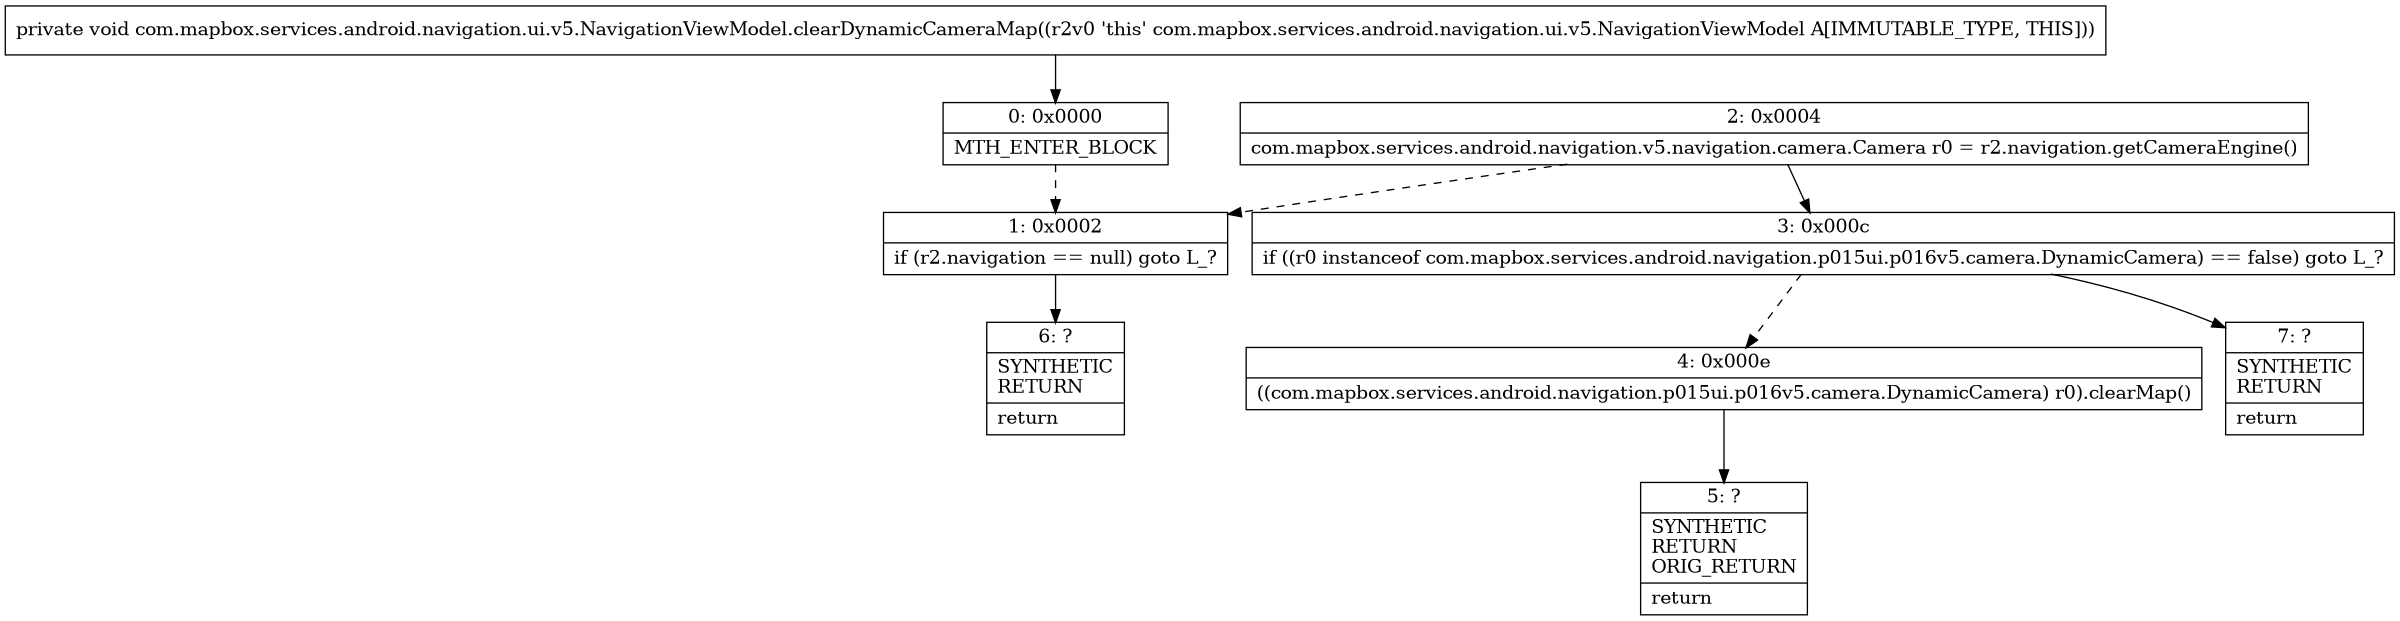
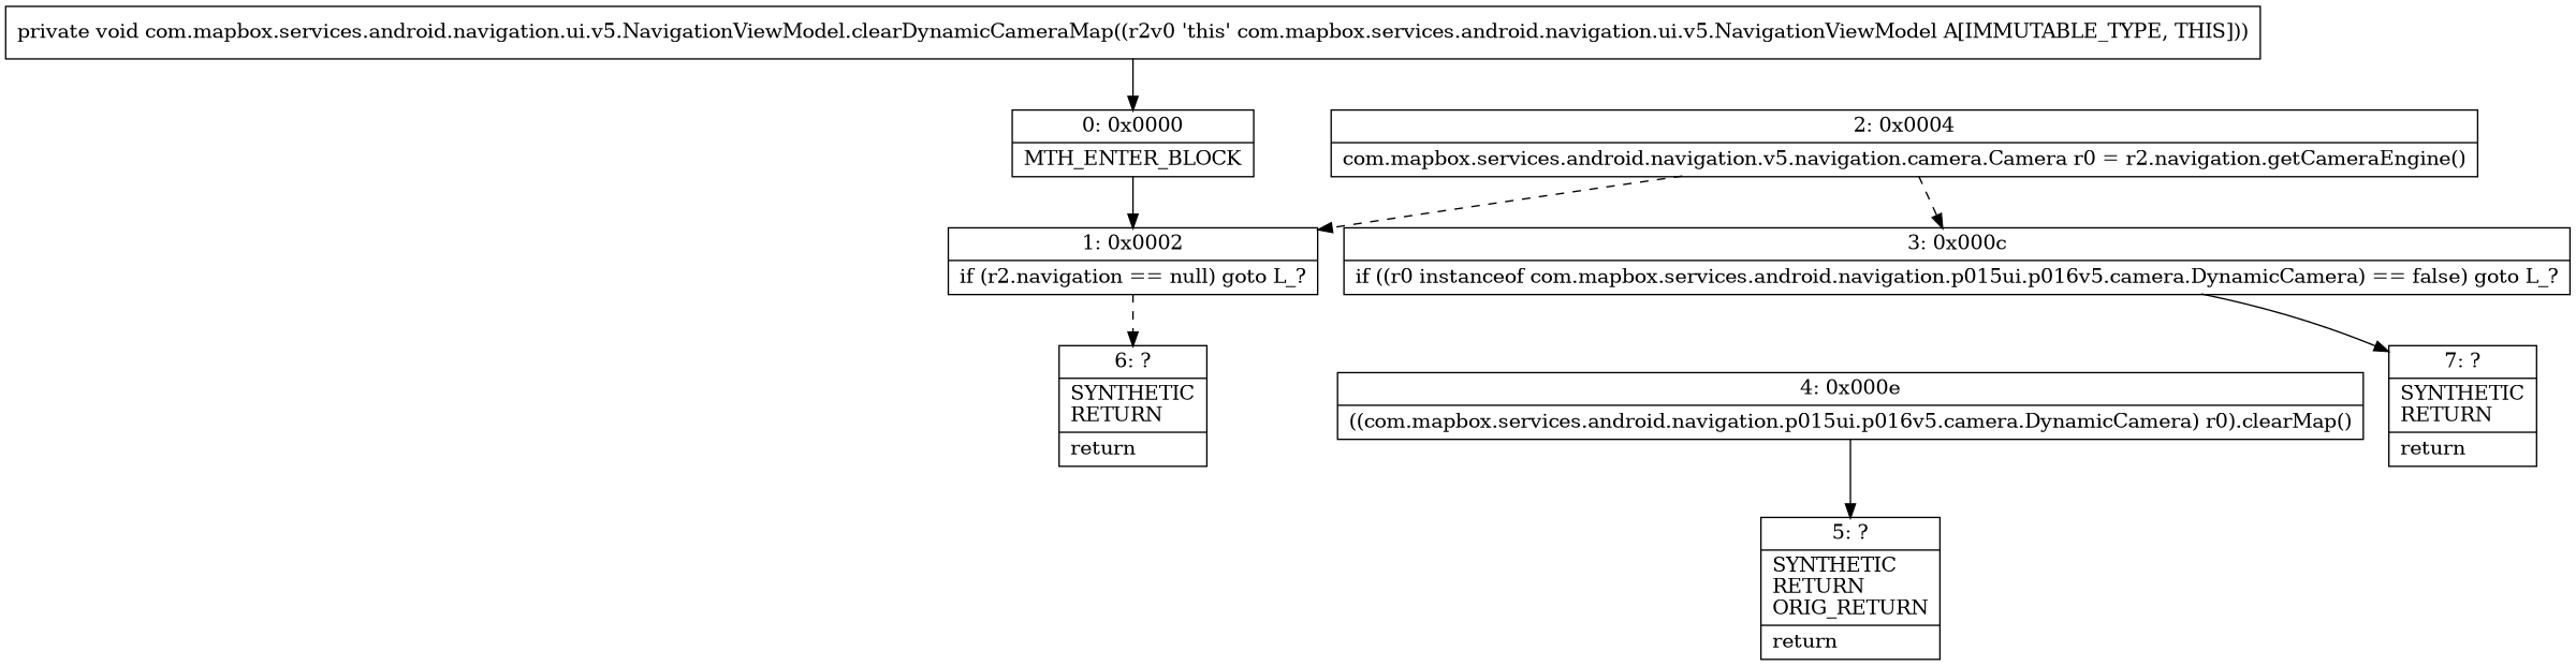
  digraph {
    node [shape=record]
    n1 [label="{0\:\ 0x0000|MTH_ENTER_BLOCK\l}"]
    n2 [label="{1\:\ 0x0002|if (r2.navigation == null) goto L_?\l}"]
    n3 [label="{6\:\ ?|SYNTHETIC\lRETURN\l|return\l}"]
    n4 [label="{2\:\ 0x0004|com.mapbox.services.android.navigation.v5.navigation.camera.Camera r0 = r2.navigation.getCameraEngine()\l}"]
    n5 [label="{3\:\ 0x000c|if ((r0 instanceof com.mapbox.services.android.navigation.p015ui.p016v5.camera.DynamicCamera) == false) goto L_?\l}"]
    n6 [label="{4\:\ 0x000e|((com.mapbox.services.android.navigation.p015ui.p016v5.camera.DynamicCamera) r0).clearMap()\l}"]
    n7 [label="{7\:\ ?|SYNTHETIC\lRETURN\l|return\l}"]
    n8 [label="{5\:\ ?|SYNTHETIC\lRETURN\lORIG_RETURN\l|return\l}"]
    n9 [label="{private void com.mapbox.services.android.navigation.ui.v5.NavigationViewModel.clearDynamicCameraMap((r2v0 'this' com.mapbox.services.android.navigation.ui.v5.NavigationViewModel A[IMMUTABLE_TYPE, THIS])) }"]
-   n1 -> n2 [style=dashed]
-   n2 -> n3
+   n1 -> n2
+   n2 -> n3 [style=dashed]
    n4 -> n2 [style=dashed]
-   n4 -> n5
-   n5 -> n6 [style=dashed]
+   n4 -> n5 [style=dashed]
    n5 -> n7
    n6 -> n8
    n9 -> n1
  }
